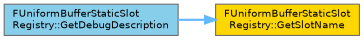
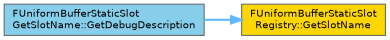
  digraph {
    rankdir=RL
    node [fontname=Helvetica fontsize=10 shape=box style=filled]
    n1 [color=gray40 fillcolor=gold fontcolor=black height=0.2 label="FUniformBufferStaticSlot\lRegistry::GetSlotName" width=0.4]
-   n2 [color=grey40 fillcolor=skyblue height=0.2 label="FUniformBufferStaticSlot\lRegistry::GetDebugDescription" width=0.4]
+   n2 [color=grey40 fillcolor=skyblue height=0.2 label="FUniformBufferStaticSlot\lGetSlotName::GetDebugDescription" width=0.4]
    n1 -> n2 [color=steelblue1 dir=back fontname=Helvetica fontsize=10 labelfontname=Helvetica labelfontsize=10 style=bold]
  }
